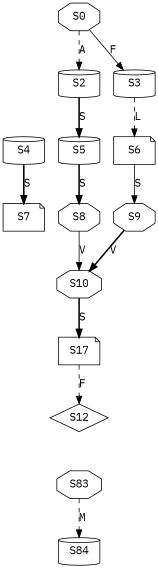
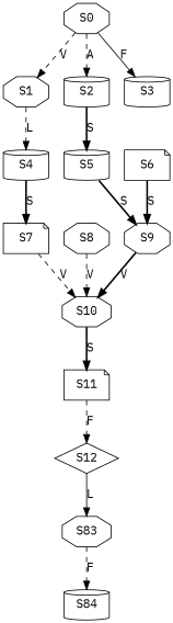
  strict digraph {
    fontname="IBM Plex Mono"
    node [fontname="IBM Plex Mono" shape=octagon]
    edge [fontname="IBM Plex Mono" style=dashed]
    S0
+   S1
    S2 [shape=cylinder]
    S3 [shape=cylinder]
    S4 [shape=cylinder]
    S5 [shape=cylinder]
    S6 [shape=note]
    S7 [shape=note]
    S8
    S9
    S10
-   S11 [shape=note label=S17]
+   S11 [shape=note]
    S12 [shape=diamond]
    n14 [label=S83]
    n15 [label=S84 shape=cylinder]
+   S0 -> S1 [label=V]
    S0 -> S2 [label=A]
    S0 -> S3 [label=F style=solid]
+   S1 -> S4 [label=L]
    S2 -> S5 [label=S style=bold]
-   S3 -> S6 [label=L]
    S4 -> S7 [label=S style=bold]
-   S5 -> S8 [label=S style=bold]
-   S6 -> S9 [label=S style=solid]
-   S8 -> S10 [label=V style=solid]
+   S5 -> S9 [label=S style=bold]
+   S6 -> S9 [label=S style=bold]
+   S7 -> S10 [label=V]
+   S8 -> S10 [label=V]
    S9 -> S10 [label=V style=bold]
    S10 -> S11 [label=S style=bold]
    S11 -> S12 [label=F]
-   n14 -> n15 [label=M]
+   S12 -> n14 [label=L style=solid]
+   n14 -> n15 [label=F]
  }
